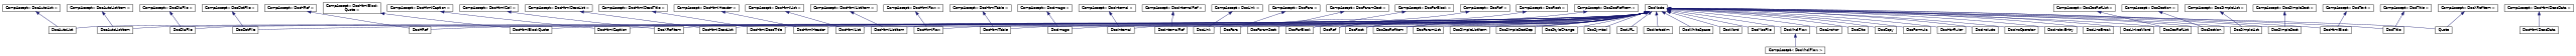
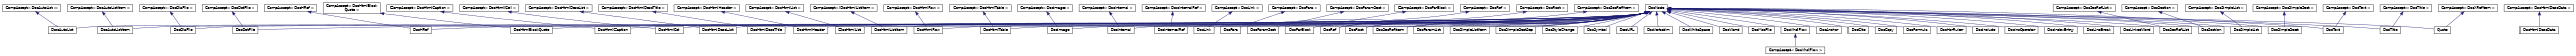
  digraph {
    rankdir=TB
    node [color=black fillcolor=white fontname=Helvetica fontsize=10 shape=record style=filled]
    edge [color=midnightblue dir=back fontname=Helvetica fontsize=10 labelfontname=Helvetica labelfontsize=10 style=solid]
    n1 [height=0.2 label="CompAccept\< DocAutoList \>" width=0.4]
    n2 [height=0.2 label=DocAutoList width=0.4]
    n3 [height=0.2 label="CompAccept\< DocAutoListItem \>" width=0.4]
    n4 [height=0.2 label=DocAutoListItem width=0.4]
    n5 [height=0.2 label="CompAccept\< DocDiaFile \>" width=0.4]
    n6 [height=0.2 label=DocDiaFile width=0.4]
    n7 [height=0.2 label="CompAccept\< DocDotFile \>" width=0.4]
    n8 [height=0.2 label=DocDotFile width=0.4]
    n9 [height=0.2 label="CompAccept\< DocHRef \>" width=0.4]
    n10 [height=0.2 label=DocHRef width=0.4]
    n11 [height=0.2 label="CompAccept\< DocHtmlBlock\lQuote \>" width=0.4]
    n12 [height=0.2 label=DocHtmlBlockQuote width=0.4]
    n13 [height=0.2 label="CompAccept\< DocHtmlCaption \>" width=0.4]
    n14 [height=0.2 label=DocHtmlCaption width=0.4]
    n15 [height=0.2 label="CompAccept\< DocHtmlCell \>" width=0.4]
-   n16 [height=0.2 label=DocXRefItem width=0.4]
+   n16 [height=0.2 label=DocHtmlCell width=0.4]
    n17 [height=0.2 label="CompAccept\< DocHtmlDescData \>" width=0.4]
    n18 [height=0.2 label=DocHtmlDescData width=0.4]
    n19 [height=0.2 label="CompAccept\< DocHtmlDescList \>" width=0.4]
    n20 [height=0.2 label=DocHtmlDescList width=0.4]
    n21 [height=0.2 label="CompAccept\< DocHtmlDescTitle \>" width=0.4]
    n22 [height=0.2 label=DocHtmlDescTitle width=0.4]
    n23 [height=0.2 label="CompAccept\< DocHtmlHeader \>" width=0.4]
    n24 [height=0.2 label=DocHtmlHeader width=0.4]
    n25 [height=0.2 label="CompAccept\< DocHtmlList \>" width=0.4]
    n26 [height=0.2 label=DocHtmlList width=0.4]
    n27 [height=0.2 label="CompAccept\< DocHtmlListItem \>" width=0.4]
    n28 [height=0.2 label=DocHtmlListItem width=0.4]
    n29 [height=0.2 label="CompAccept\< DocHtmlRow \>" width=0.4]
    n30 [height=0.2 label=DocHtmlRow width=0.4]
    n31 [height=0.2 label="CompAccept\< DocHtmlTable \>" width=0.4]
    n32 [height=0.2 label=DocHtmlTable width=0.4]
    n33 [height=0.2 label="CompAccept\< DocImage \>" width=0.4]
    n34 [height=0.2 label=DocImage width=0.4]
    n35 [height=0.2 label="CompAccept\< DocInternal \>" width=0.4]
    n36 [height=0.2 label=DocInternal width=0.4]
    n37 [height=0.2 label="CompAccept\< DocInternalRef \>" width=0.4]
    n38 [height=0.2 label=DocInternalRef width=0.4]
    n39 [height=0.2 label="CompAccept\< DocLink \>" width=0.4]
    n40 [height=0.2 label=DocLink width=0.4]
    n41 [height=0.2 label=DocMscFile width=0.4]
    n42 [height=0.2 label="CompAccept\< DocPara \>" width=0.4]
    n43 [height=0.2 label=DocPara width=0.4]
    n44 [height=0.2 label="CompAccept\< DocParamSect \>" width=0.4]
    n45 [height=0.2 label=DocParamSect width=0.4]
    n46 [height=0.2 label="CompAccept\< DocParBlock \>" width=0.4]
    n47 [height=0.2 label=DocParBlock width=0.4]
    n48 [height=0.2 label="CompAccept\< DocRef \>" width=0.4]
    n49 [height=0.2 label=DocRef width=0.4]
    n50 [height=0.2 label="CompAccept\< DocRoot \>" width=0.4]
    n51 [height=0.2 label=DocRoot width=0.4]
    n52 [height=0.2 label="CompAccept\< DocSecRefItem \>" width=0.4]
    n53 [height=0.2 label=DocSecRefItem width=0.4]
    n54 [height=0.2 label="CompAccept\< DocSecRefList \>" width=0.4]
    n55 [height=0.2 label=DocSecRefList width=0.4]
    n56 [height=0.2 label="CompAccept\< DocSection \>" width=0.4]
    n57 [height=0.2 label=DocSection width=0.4]
    n58 [height=0.2 label="CompAccept\< DocSimpleList \>" width=0.4]
    n59 [height=0.2 label=DocSimpleList width=0.4]
    n60 [height=0.2 label="CompAccept\< DocSimpleSect \>" width=0.4]
    n61 [height=0.2 label=DocSimpleSect width=0.4]
    n62 [height=0.2 label="CompAccept\< DocText \>" width=0.4]
-   n63 [height=0.2 label=DocHtmlBlock width=0.4]
+   n63 [height=0.2 label=DocText width=0.4]
    n64 [height=0.2 label="CompAccept\< DocTitle \>" width=0.4]
    n65 [height=0.2 label=DocTitle width=0.4]
    n66 [height=0.2 label="CompAccept\< DocVhdlFlow \>" width=0.4]
    n67 [height=0.2 label=DocVhdlFlow width=0.4]
    n68 [height=0.2 label="CompAccept\< DocXRefItem \>" width=0.4]
    n69 [height=0.2 label=Quote width=0.4]
    n70 [height=0.2 label=DocNode width=0.4]
    n71 [height=0.2 label=DocAnchor width=0.4]
    n72 [height=0.2 label=DocCite width=0.4]
    n73 [height=0.2 label=DocCopy width=0.4]
    n74 [height=0.2 label=DocFormula width=0.4]
    n75 [height=0.2 label=DocHorRuler width=0.4]
    n76 [height=0.2 label=DocInclude width=0.4]
    n77 [height=0.2 label=DocIncOperator width=0.4]
    n78 [height=0.2 label=DocIndexEntry width=0.4]
    n79 [height=0.2 label=DocLineBreak width=0.4]
    n80 [height=0.2 label=DocLinkedWord width=0.4]
    n81 [height=0.2 label=DocParamList width=0.4]
    n82 [height=0.2 label=DocSimpleListItem width=0.4]
    n83 [height=0.2 label=DocSimpleSectSep width=0.4]
    n84 [height=0.2 label=DocStyleChange width=0.4]
    n85 [height=0.2 label=DocSymbol width=0.4]
    n86 [height=0.2 label=DocURL width=0.4]
    n87 [height=0.2 label=DocVerbatim width=0.4]
    n88 [height=0.2 label=DocWhiteSpace width=0.4]
    n89 [height=0.2 label=DocWord width=0.4]
    n1 -> n2
    n3 -> n4
    n5 -> n6
    n7 -> n8
    n9 -> n10
    n11 -> n12
    n13 -> n14
    n15 -> n16
    n17 -> n18
    n19 -> n20
    n21 -> n22
    n23 -> n24
    n25 -> n26
    n27 -> n28
    n29 -> n30
    n31 -> n32
    n33 -> n34
    n35 -> n36
    n37 -> n38
    n39 -> n40
    n42 -> n43
    n44 -> n45
    n46 -> n47
    n48 -> n49
    n50 -> n51
    n52 -> n53
    n54 -> n55
    n56 -> n57
    n58 -> n59
    n60 -> n61
    n62 -> n63
    n64 -> n65
    n67 -> n66
    n68 -> n69
    n70 -> n2
    n70 -> n4
    n70 -> n6
    n70 -> n8
    n70 -> n10
    n70 -> n12
    n70 -> n14
    n70 -> n16
    n70 -> n20
    n70 -> n22
    n70 -> n24
    n70 -> n26
    n70 -> n28
    n70 -> n30
    n70 -> n32
    n70 -> n34
    n70 -> n36
    n70 -> n38
    n70 -> n40
    n70 -> n41
    n70 -> n43
    n70 -> n45
    n70 -> n47
    n70 -> n49
    n70 -> n51
    n70 -> n53
    n70 -> n55
    n70 -> n57
    n70 -> n59
    n70 -> n61
    n70 -> n63
    n70 -> n65
    n70 -> n67
    n70 -> n69
    n70 -> n71
    n70 -> n72
    n70 -> n73
    n70 -> n74
    n70 -> n75
    n70 -> n76
    n70 -> n77
    n70 -> n78
    n70 -> n79
    n70 -> n80
    n70 -> n81
    n70 -> n82
    n70 -> n83
    n70 -> n84
    n70 -> n85
    n70 -> n86
    n70 -> n87
    n70 -> n88
    n70 -> n89
  }
